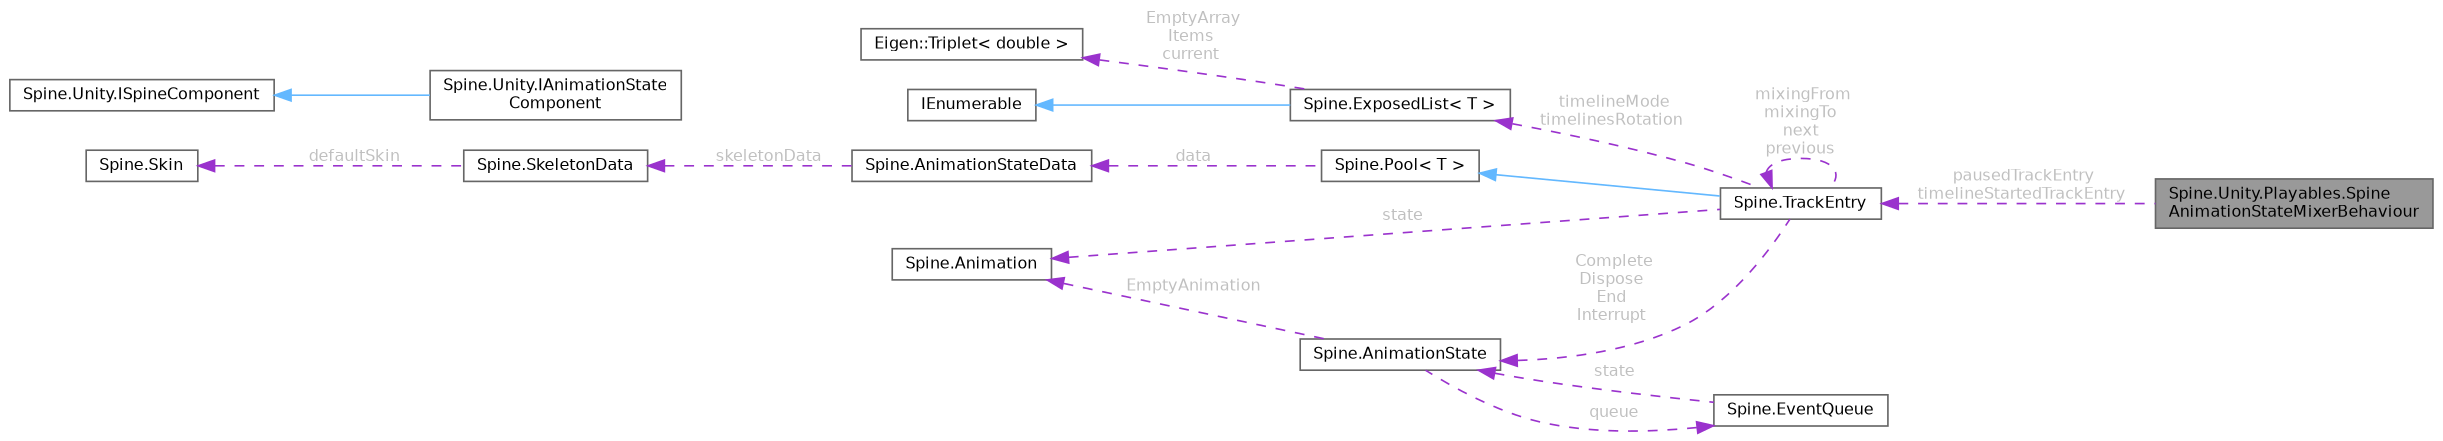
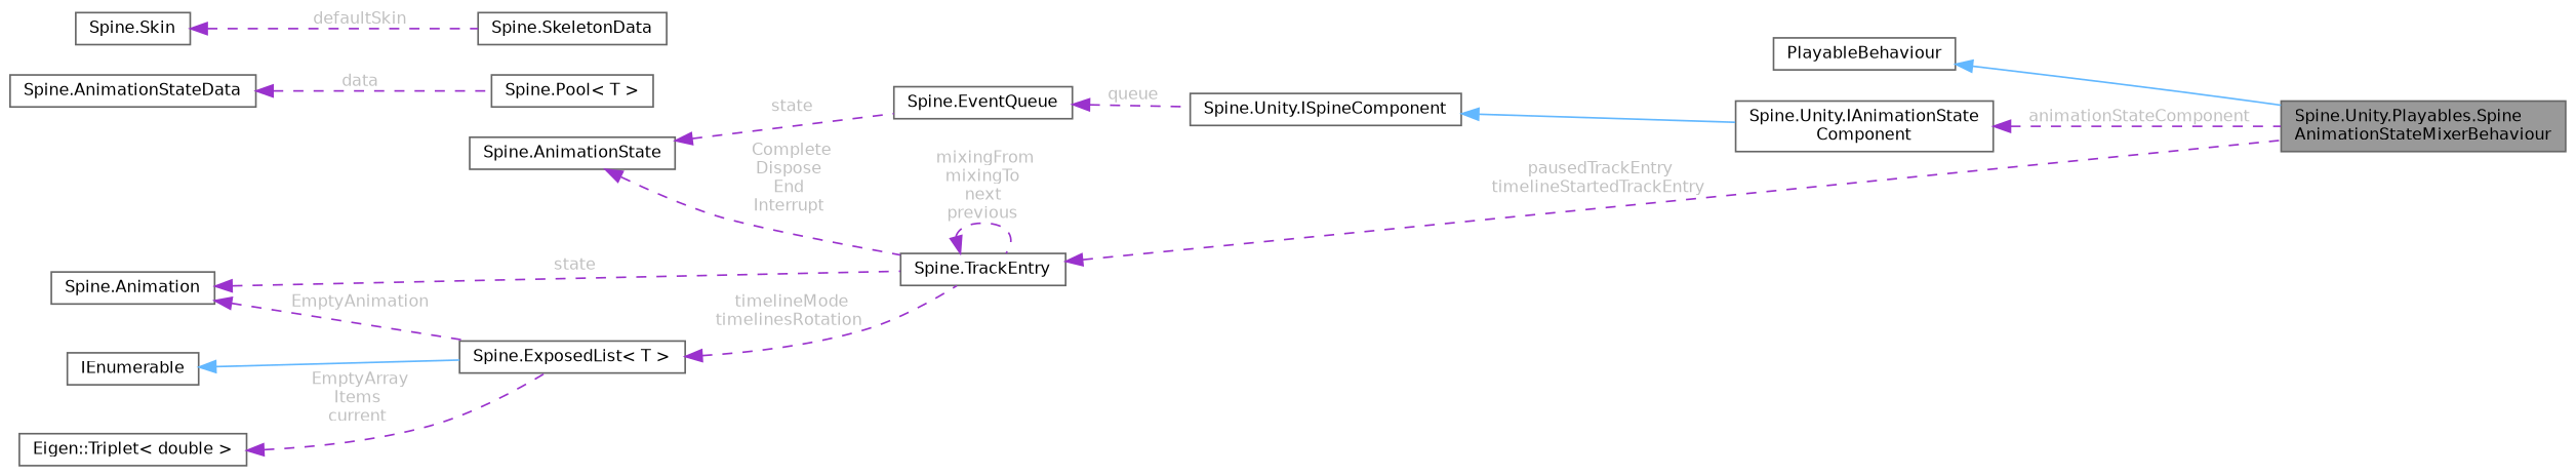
  digraph {
    rankdir=LR
    node [color=gray40 fillcolor=white fontname=Helvetica fontsize=10 shape=box style=filled]
    edge [color=darkorchid3 dir=back fontname=Helvetica fontsize=10 labelfontname=Helvetica labelfontsize=10 style=dashed fontcolor=grey]
    n1 [fillcolor=grey60 fontcolor=black height=0.2 label="Spine.Unity.Playables.Spine\lAnimationStateMixerBehaviour" width=0.4]
+   n2 [height=0.2 label=PlayableBehaviour width=0.4]
    n3 [height=0.2 label="Spine.Unity.IAnimationState\lComponent" width=0.4]
    n4 [height=0.2 label="Spine.Unity.ISpineComponent" width=0.4]
    n5 [height=0.2 label="Spine.TrackEntry" width=0.4]
    n6 [height=0.2 label="Spine.Pool\< T \>" width=0.4]
    n7 [height=0.2 label="Spine.Animation" width=0.4]
    n8 [height=0.2 label="Spine.AnimationState" width=0.4]
    n9 [height=0.2 label="Spine.EventQueue" width=0.4]
    n10 [height=0.2 label="Spine.AnimationStateData" width=0.4]
    n11 [height=0.2 label="Spine.SkeletonData" width=0.4]
    n12 [height=0.2 label="Spine.Skin" width=0.4]
    n13 [height=0.2 label="Spine.ExposedList\< T \>" width=0.4]
    n14 [height=0.2 label=IEnumerable width=0.4]
    n15 [height=0.2 label="Eigen::Triplet\< double \>" width=0.4]
+   n2 -> n1 [color=steelblue1 style=solid fontcolor=""]
+   n3 -> n1 [label=" animationStateComponent"]
    n4 -> n3 [color=steelblue1 style=solid fontcolor=""]
    n5 -> n1 [label=" pausedTrackEntry\ntimelineStartedTrackEntry"]
    n5 -> n5 [label=" mixingFrom\nmixingTo\nnext\nprevious"]
-   n6 -> n5 [color=steelblue1 style=solid fontcolor=""]
    n7 -> n5 [label=" state"]
-   n7 -> n8 [label=" EmptyAnimation"]
+   n7 -> n13 [label=" EmptyAnimation"]
    n8 -> n5 [label=" Complete\nDispose\nEnd\nInterrupt"]
    n8 -> n9 [label=" state"]
-   n9 -> n8 [label=" queue"]
+   n9 -> n4 [label=" queue"]
    n10 -> n6 [label=" data"]
-   n11 -> n10 [label=" skeletonData"]
    n12 -> n11 [label=" defaultSkin"]
    n13 -> n5 [label=" timelineMode\ntimelinesRotation"]
    n14 -> n13 [color=steelblue1 style=solid fontcolor=""]
    n15 -> n13 [label=" EmptyArray\nItems\ncurrent"]
  }
